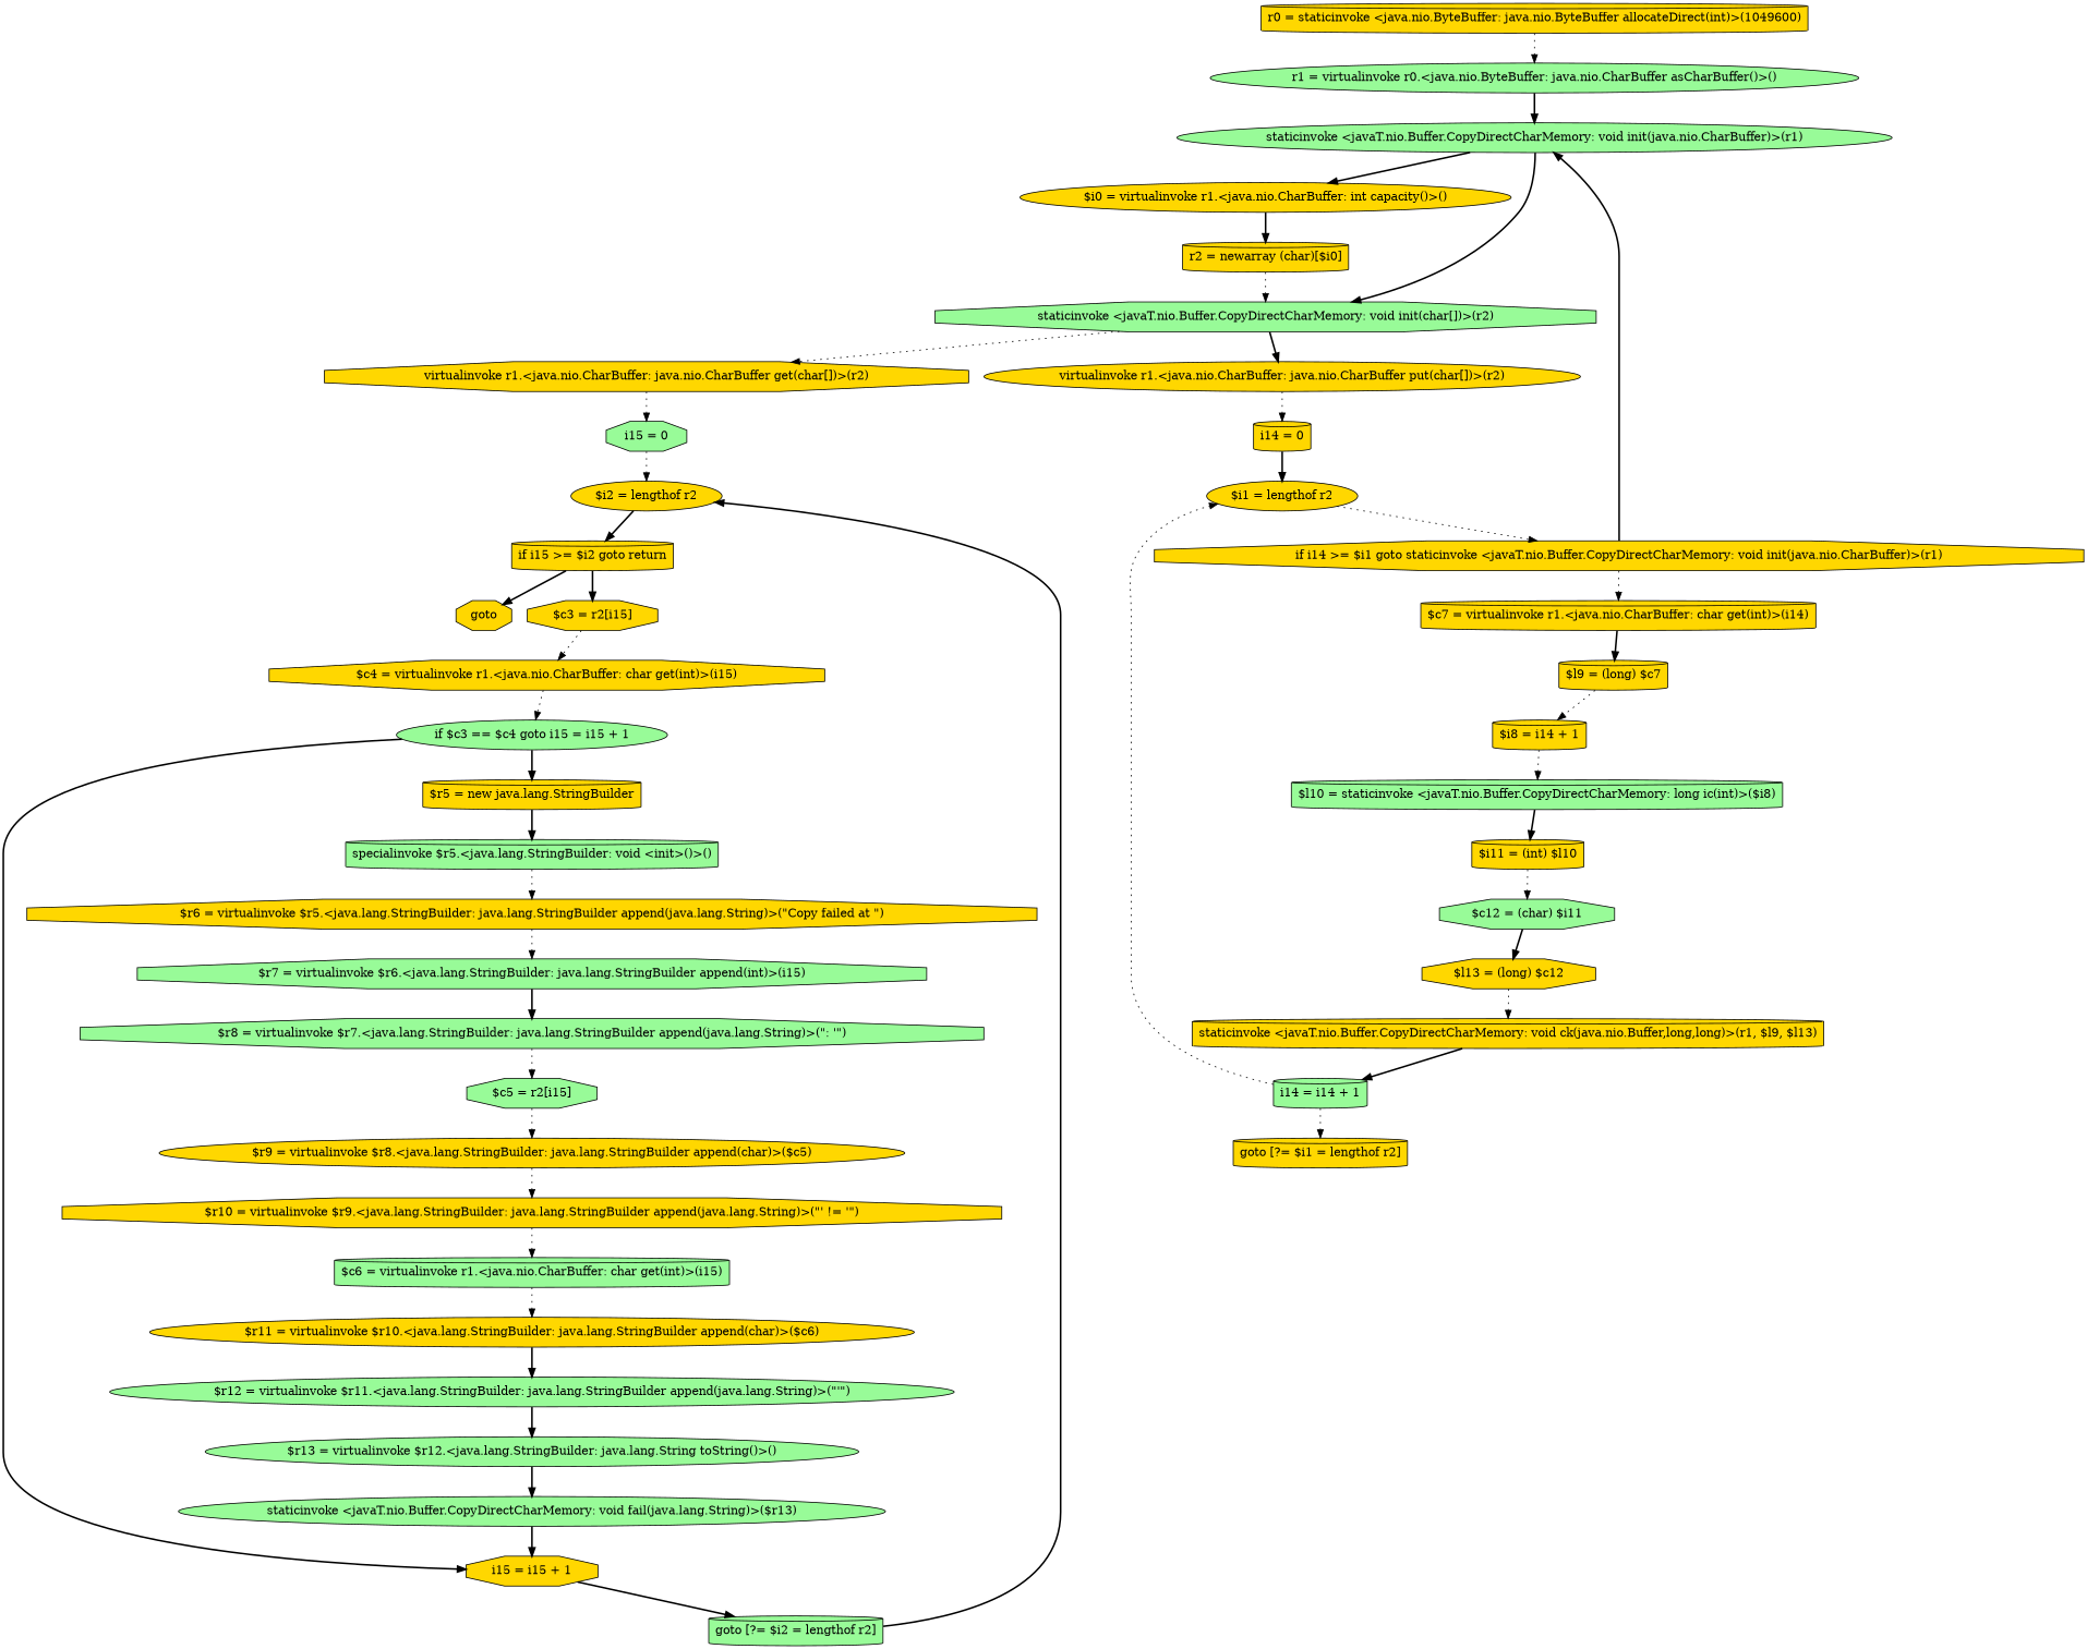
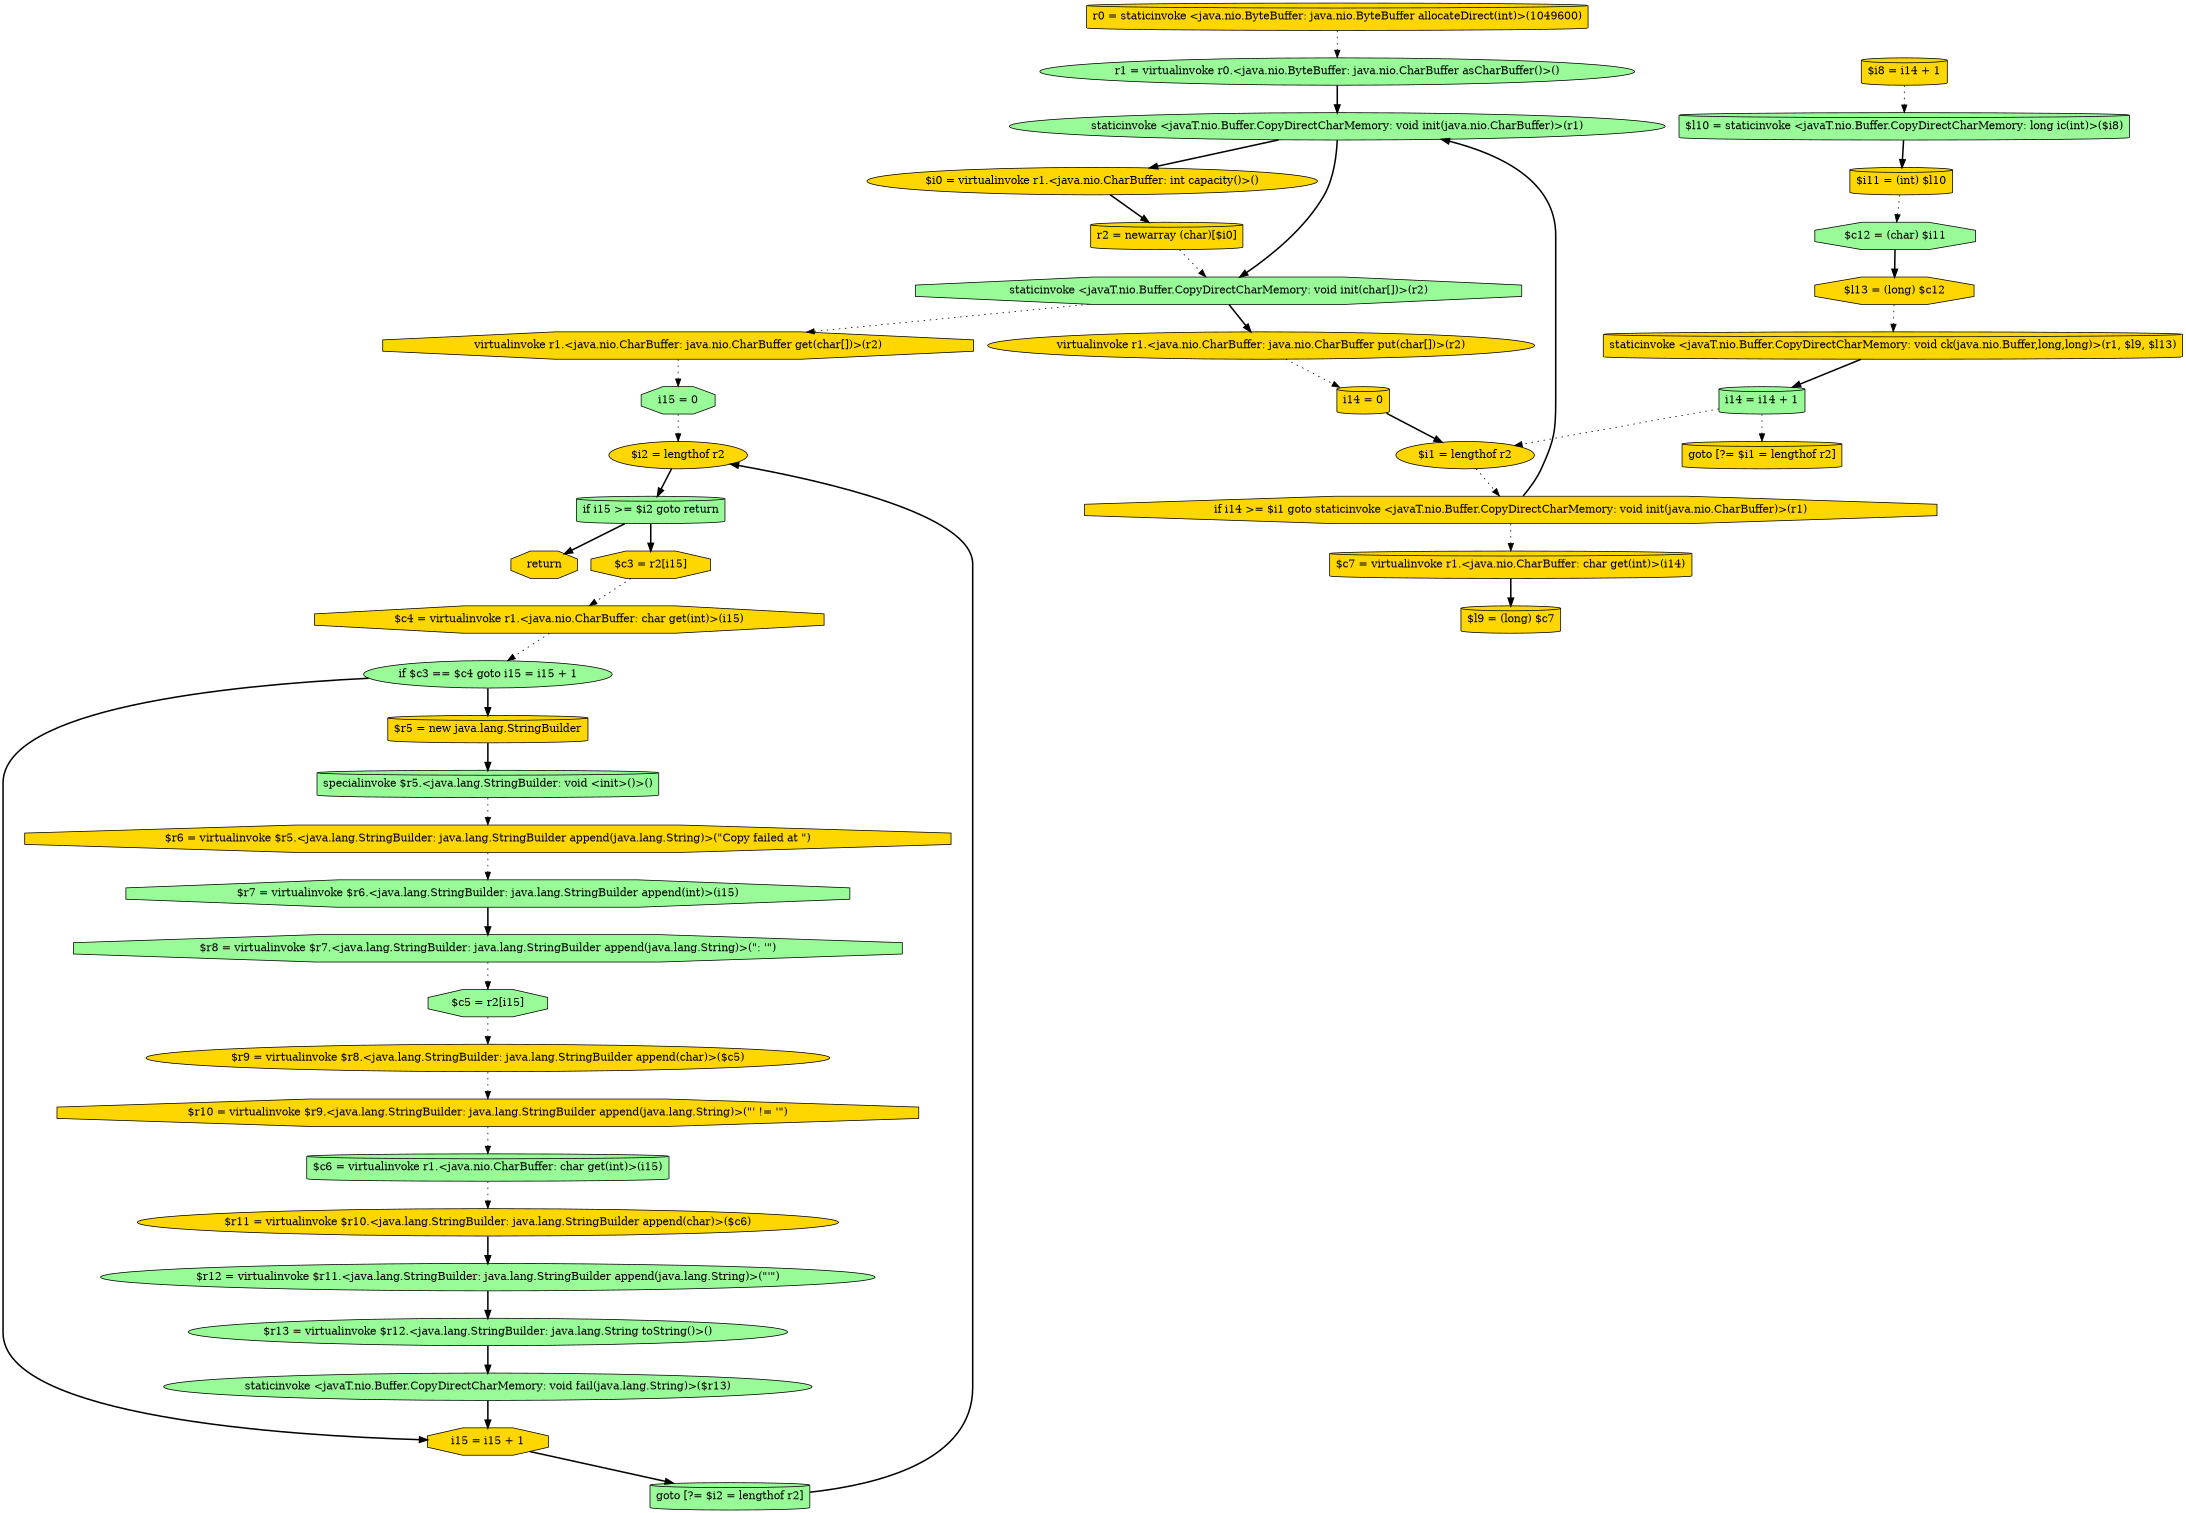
  digraph {
    node [fillcolor=gold shape=cylinder style=filled]
    edge [style=bold]
    "r1 = virtualinvoke r0.<java.nio.ByteBuffer: java.nio.CharBuffer asCharBuffer()>()" [fillcolor=palegreen shape=ellipse]
    "r0 = staticinvoke <java.nio.ByteBuffer: java.nio.ByteBuffer allocateDirect(int)>(1049600)"
    "staticinvoke <javaT.nio.Buffer.CopyDirectCharMemory: void init(java.nio.CharBuffer)>(r1)" [fillcolor=palegreen shape=ellipse]
    "$i0 = virtualinvoke r1.<java.nio.CharBuffer: int capacity()>()" [shape=ellipse]
    "staticinvoke <javaT.nio.Buffer.CopyDirectCharMemory: void init(char[])>(r2)" [fillcolor=palegreen shape=octagon]
    "r2 = newarray (char)[$i0]"
    "virtualinvoke r1.<java.nio.CharBuffer: java.nio.CharBuffer put(char[])>(r2)" [shape=ellipse]
    "virtualinvoke r1.<java.nio.CharBuffer: java.nio.CharBuffer get(char[])>(r2)" [shape=octagon]
    "i14 = 0"
    "i15 = 0" [fillcolor=palegreen shape=octagon]
    "$i1 = lengthof r2" [shape=ellipse]
    "if i14 >= $i1 goto staticinvoke <javaT.nio.Buffer.CopyDirectCharMemory: void init(java.nio.CharBuffer)>(r1)" [shape=octagon]
    "$c7 = virtualinvoke r1.<java.nio.CharBuffer: char get(int)>(i14)"
    "$l9 = (long) $c7"
    "$i8 = i14 + 1"
    "$l10 = staticinvoke <javaT.nio.Buffer.CopyDirectCharMemory: long ic(int)>($i8)" [fillcolor=palegreen]
    "$i11 = (int) $l10"
    "$c12 = (char) $i11" [fillcolor=palegreen shape=octagon]
    "$l13 = (long) $c12" [shape=octagon]
    "staticinvoke <javaT.nio.Buffer.CopyDirectCharMemory: void ck(java.nio.Buffer,long,long)>(r1, $l9, $l13)"
    "i14 = i14 + 1" [fillcolor=palegreen]
    "goto [?= $i1 = lengthof r2]"
    "$i2 = lengthof r2" [shape=ellipse]
-   "if i15 >= $i2 goto return"
+   "if i15 >= $i2 goto return" [fillcolor=palegreen]
    "$c3 = r2[i15]" [shape=octagon]
-   return [shape=octagon label=goto]
+   return [shape=octagon]
    "$c4 = virtualinvoke r1.<java.nio.CharBuffer: char get(int)>(i15)" [shape=octagon]
    "if $c3 == $c4 goto i15 = i15 + 1" [fillcolor=palegreen shape=ellipse]
    "$r5 = new java.lang.StringBuilder"
    "i15 = i15 + 1" [shape=octagon]
    "specialinvoke $r5.<java.lang.StringBuilder: void <init>()>()" [fillcolor=palegreen]
    "goto [?= $i2 = lengthof r2]" [fillcolor=palegreen]
    "$r6 = virtualinvoke $r5.<java.lang.StringBuilder: java.lang.StringBuilder append(java.lang.String)>(\"Copy failed at \")" [shape=octagon]
    "$r7 = virtualinvoke $r6.<java.lang.StringBuilder: java.lang.StringBuilder append(int)>(i15)" [fillcolor=palegreen shape=octagon]
    "$r8 = virtualinvoke $r7.<java.lang.StringBuilder: java.lang.StringBuilder append(java.lang.String)>(\": \'\")" [fillcolor=palegreen shape=octagon]
    "$c5 = r2[i15]" [fillcolor=palegreen shape=octagon]
    "$r9 = virtualinvoke $r8.<java.lang.StringBuilder: java.lang.StringBuilder append(char)>($c5)" [shape=ellipse]
    "$r10 = virtualinvoke $r9.<java.lang.StringBuilder: java.lang.StringBuilder append(java.lang.String)>(\"\' != \'\")" [shape=octagon]
    "$c6 = virtualinvoke r1.<java.nio.CharBuffer: char get(int)>(i15)" [fillcolor=palegreen]
    "$r11 = virtualinvoke $r10.<java.lang.StringBuilder: java.lang.StringBuilder append(char)>($c6)" [shape=ellipse]
    "$r12 = virtualinvoke $r11.<java.lang.StringBuilder: java.lang.StringBuilder append(java.lang.String)>(\"\'\")" [fillcolor=palegreen shape=ellipse]
    "$r13 = virtualinvoke $r12.<java.lang.StringBuilder: java.lang.String toString()>()" [fillcolor=palegreen shape=ellipse]
    "staticinvoke <javaT.nio.Buffer.CopyDirectCharMemory: void fail(java.lang.String)>($r13)" [fillcolor=palegreen shape=ellipse]
    "r1 = virtualinvoke r0.<java.nio.ByteBuffer: java.nio.CharBuffer asCharBuffer()>()" -> "staticinvoke <javaT.nio.Buffer.CopyDirectCharMemory: void init(java.nio.CharBuffer)>(r1)"
    "r0 = staticinvoke <java.nio.ByteBuffer: java.nio.ByteBuffer allocateDirect(int)>(1049600)" -> "r1 = virtualinvoke r0.<java.nio.ByteBuffer: java.nio.CharBuffer asCharBuffer()>()" [style=dotted]
    "staticinvoke <javaT.nio.Buffer.CopyDirectCharMemory: void init(java.nio.CharBuffer)>(r1)" -> "$i0 = virtualinvoke r1.<java.nio.CharBuffer: int capacity()>()"
    "staticinvoke <javaT.nio.Buffer.CopyDirectCharMemory: void init(java.nio.CharBuffer)>(r1)" -> "staticinvoke <javaT.nio.Buffer.CopyDirectCharMemory: void init(char[])>(r2)"
    "$i0 = virtualinvoke r1.<java.nio.CharBuffer: int capacity()>()" -> "r2 = newarray (char)[$i0]"
    "staticinvoke <javaT.nio.Buffer.CopyDirectCharMemory: void init(char[])>(r2)" -> "virtualinvoke r1.<java.nio.CharBuffer: java.nio.CharBuffer put(char[])>(r2)"
    "staticinvoke <javaT.nio.Buffer.CopyDirectCharMemory: void init(char[])>(r2)" -> "virtualinvoke r1.<java.nio.CharBuffer: java.nio.CharBuffer get(char[])>(r2)" [style=dotted]
    "r2 = newarray (char)[$i0]" -> "staticinvoke <javaT.nio.Buffer.CopyDirectCharMemory: void init(char[])>(r2)" [style=dotted]
    "virtualinvoke r1.<java.nio.CharBuffer: java.nio.CharBuffer put(char[])>(r2)" -> "i14 = 0" [style=dotted]
    "virtualinvoke r1.<java.nio.CharBuffer: java.nio.CharBuffer get(char[])>(r2)" -> "i15 = 0" [style=dotted]
    "i14 = 0" -> "$i1 = lengthof r2"
    "i15 = 0" -> "$i2 = lengthof r2" [style=dotted]
    "$i1 = lengthof r2" -> "if i14 >= $i1 goto staticinvoke <javaT.nio.Buffer.CopyDirectCharMemory: void init(java.nio.CharBuffer)>(r1)" [style=dotted]
    "if i14 >= $i1 goto staticinvoke <javaT.nio.Buffer.CopyDirectCharMemory: void init(java.nio.CharBuffer)>(r1)" -> "staticinvoke <javaT.nio.Buffer.CopyDirectCharMemory: void init(java.nio.CharBuffer)>(r1)"
    "if i14 >= $i1 goto staticinvoke <javaT.nio.Buffer.CopyDirectCharMemory: void init(java.nio.CharBuffer)>(r1)" -> "$c7 = virtualinvoke r1.<java.nio.CharBuffer: char get(int)>(i14)" [style=dotted]
    "$c7 = virtualinvoke r1.<java.nio.CharBuffer: char get(int)>(i14)" -> "$l9 = (long) $c7"
-   "$l9 = (long) $c7" -> "$i8 = i14 + 1" [style=dotted]
    "$i8 = i14 + 1" -> "$l10 = staticinvoke <javaT.nio.Buffer.CopyDirectCharMemory: long ic(int)>($i8)" [style=dotted]
    "$l10 = staticinvoke <javaT.nio.Buffer.CopyDirectCharMemory: long ic(int)>($i8)" -> "$i11 = (int) $l10"
    "$i11 = (int) $l10" -> "$c12 = (char) $i11" [style=dotted]
    "$c12 = (char) $i11" -> "$l13 = (long) $c12"
    "$l13 = (long) $c12" -> "staticinvoke <javaT.nio.Buffer.CopyDirectCharMemory: void ck(java.nio.Buffer,long,long)>(r1, $l9, $l13)" [style=dotted]
    "staticinvoke <javaT.nio.Buffer.CopyDirectCharMemory: void ck(java.nio.Buffer,long,long)>(r1, $l9, $l13)" -> "i14 = i14 + 1"
    "i14 = i14 + 1" -> "$i1 = lengthof r2" [style=dotted]
    "i14 = i14 + 1" -> "goto [?= $i1 = lengthof r2]" [style=dotted]
    "$i2 = lengthof r2" -> "if i15 >= $i2 goto return"
    "if i15 >= $i2 goto return" -> "$c3 = r2[i15]"
    "if i15 >= $i2 goto return" -> return
    "$c3 = r2[i15]" -> "$c4 = virtualinvoke r1.<java.nio.CharBuffer: char get(int)>(i15)" [style=dotted]
    "$c4 = virtualinvoke r1.<java.nio.CharBuffer: char get(int)>(i15)" -> "if $c3 == $c4 goto i15 = i15 + 1" [style=dotted]
    "if $c3 == $c4 goto i15 = i15 + 1" -> "$r5 = new java.lang.StringBuilder"
    "if $c3 == $c4 goto i15 = i15 + 1" -> "i15 = i15 + 1"
    "$r5 = new java.lang.StringBuilder" -> "specialinvoke $r5.<java.lang.StringBuilder: void <init>()>()"
    "i15 = i15 + 1" -> "goto [?= $i2 = lengthof r2]"
    "specialinvoke $r5.<java.lang.StringBuilder: void <init>()>()" -> "$r6 = virtualinvoke $r5.<java.lang.StringBuilder: java.lang.StringBuilder append(java.lang.String)>(\"Copy failed at \")" [style=dotted]
    "goto [?= $i2 = lengthof r2]" -> "$i2 = lengthof r2"
    "$r6 = virtualinvoke $r5.<java.lang.StringBuilder: java.lang.StringBuilder append(java.lang.String)>(\"Copy failed at \")" -> "$r7 = virtualinvoke $r6.<java.lang.StringBuilder: java.lang.StringBuilder append(int)>(i15)" [style=dotted]
    "$r7 = virtualinvoke $r6.<java.lang.StringBuilder: java.lang.StringBuilder append(int)>(i15)" -> "$r8 = virtualinvoke $r7.<java.lang.StringBuilder: java.lang.StringBuilder append(java.lang.String)>(\": \'\")"
    "$r8 = virtualinvoke $r7.<java.lang.StringBuilder: java.lang.StringBuilder append(java.lang.String)>(\": \'\")" -> "$c5 = r2[i15]" [style=dotted]
    "$c5 = r2[i15]" -> "$r9 = virtualinvoke $r8.<java.lang.StringBuilder: java.lang.StringBuilder append(char)>($c5)" [style=dotted]
    "$r9 = virtualinvoke $r8.<java.lang.StringBuilder: java.lang.StringBuilder append(char)>($c5)" -> "$r10 = virtualinvoke $r9.<java.lang.StringBuilder: java.lang.StringBuilder append(java.lang.String)>(\"\' != \'\")" [style=dotted]
    "$r10 = virtualinvoke $r9.<java.lang.StringBuilder: java.lang.StringBuilder append(java.lang.String)>(\"\' != \'\")" -> "$c6 = virtualinvoke r1.<java.nio.CharBuffer: char get(int)>(i15)" [style=dotted]
    "$c6 = virtualinvoke r1.<java.nio.CharBuffer: char get(int)>(i15)" -> "$r11 = virtualinvoke $r10.<java.lang.StringBuilder: java.lang.StringBuilder append(char)>($c6)" [style=dotted]
    "$r11 = virtualinvoke $r10.<java.lang.StringBuilder: java.lang.StringBuilder append(char)>($c6)" -> "$r12 = virtualinvoke $r11.<java.lang.StringBuilder: java.lang.StringBuilder append(java.lang.String)>(\"\'\")"
    "$r12 = virtualinvoke $r11.<java.lang.StringBuilder: java.lang.StringBuilder append(java.lang.String)>(\"\'\")" -> "$r13 = virtualinvoke $r12.<java.lang.StringBuilder: java.lang.String toString()>()"
    "$r13 = virtualinvoke $r12.<java.lang.StringBuilder: java.lang.String toString()>()" -> "staticinvoke <javaT.nio.Buffer.CopyDirectCharMemory: void fail(java.lang.String)>($r13)"
    "staticinvoke <javaT.nio.Buffer.CopyDirectCharMemory: void fail(java.lang.String)>($r13)" -> "i15 = i15 + 1"
  }
